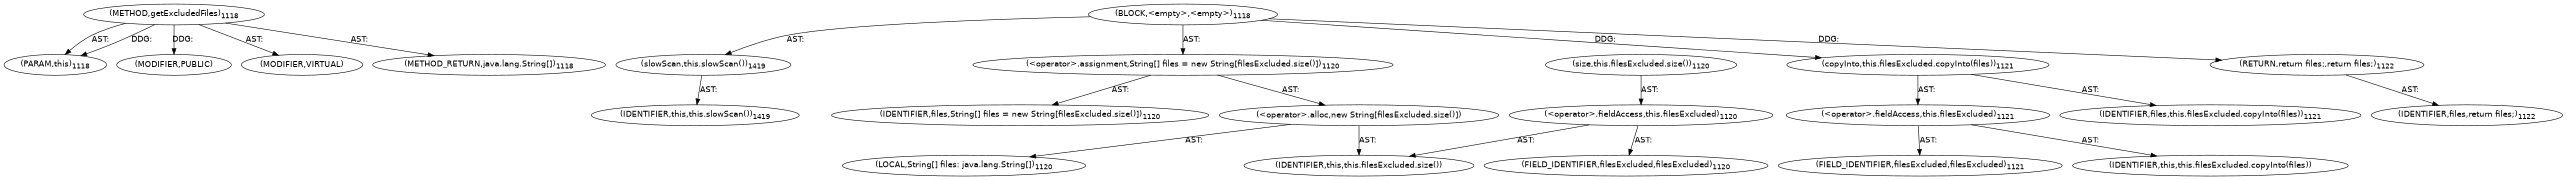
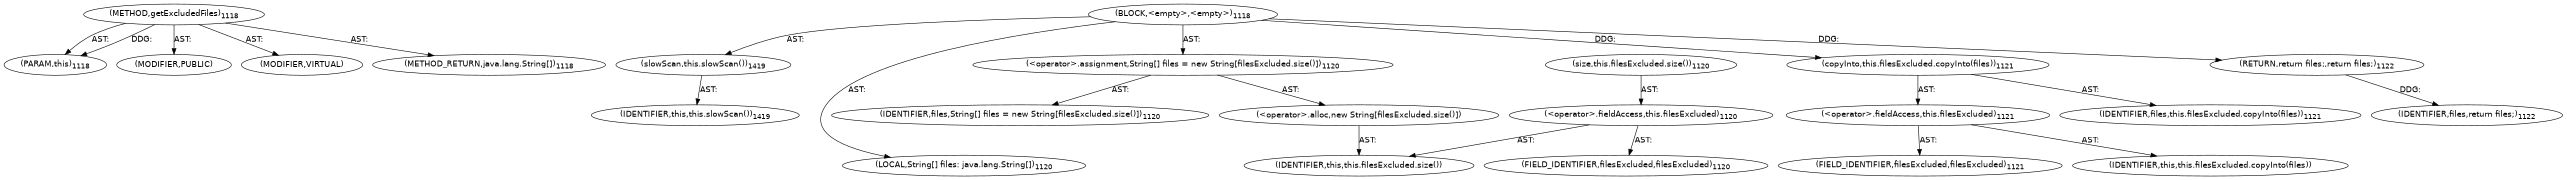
  digraph {
    fontname="DejaVu Sans"
    node [fontname="DejaVu Sans"]
    edge [fontname="DejaVu Sans"]
    n1 [label=<(METHOD,getExcludedFiles)<SUB>1118</SUB>>]
    n2 [label=<(PARAM,this)<SUB>1118</SUB>>]
    n3 [label=<(MODIFIER,PUBLIC)>]
    n4 [label=<(MODIFIER,VIRTUAL)>]
    n5 [label=<(METHOD_RETURN,java.lang.String[])<SUB>1118</SUB>>]
    n6 [label=<(BLOCK,&lt;empty&gt;,&lt;empty&gt;)<SUB>1118</SUB>>]
    n7 [label=<(slowScan,this.slowScan())<SUB>1419</SUB>>]
    n8 [label=<(LOCAL,String[] files: java.lang.String[])<SUB>1120</SUB>>]
    n9 [label=<(&lt;operator&gt;.assignment,String[] files = new String[filesExcluded.size()])<SUB>1120</SUB>>]
    n10 [label=<(copyInto,this.filesExcluded.copyInto(files))<SUB>1121</SUB>>]
    n11 [label=<(RETURN,return files;,return files;)<SUB>1122</SUB>>]
    n12 [label=<(IDENTIFIER,this,this.slowScan())<SUB>1419</SUB>>]
    n13 [label=<(IDENTIFIER,files,String[] files = new String[filesExcluded.size()])<SUB>1120</SUB>>]
    n14 [label=<(&lt;operator&gt;.alloc,new String[filesExcluded.size()])>]
    n15 [label=<(&lt;operator&gt;.fieldAccess,this.filesExcluded)<SUB>1121</SUB>>]
    n16 [label=<(IDENTIFIER,files,this.filesExcluded.copyInto(files))<SUB>1121</SUB>>]
    n17 [label=<(IDENTIFIER,files,return files;)<SUB>1122</SUB>>]
    n18 [label=<(IDENTIFIER,this,this.filesExcluded.size())>]
    n19 [label=<(size,this.filesExcluded.size())<SUB>1120</SUB>>]
    n20 [label=<(&lt;operator&gt;.fieldAccess,this.filesExcluded)<SUB>1120</SUB>>]
    n21 [label=<(FIELD_IDENTIFIER,filesExcluded,filesExcluded)<SUB>1120</SUB>>]
    n22 [label=<(IDENTIFIER,this,this.filesExcluded.copyInto(files))>]
    n23 [label=<(FIELD_IDENTIFIER,filesExcluded,filesExcluded)<SUB>1121</SUB>>]
    n1 -> n2 [label="AST: "]
    n1 -> n2 [label="DDG: "]
-   n1 -> n3 [label="DDG: "]
+   n1 -> n3 [label="AST: "]
    n1 -> n4 [label="AST: "]
    n1 -> n5 [label="AST: "]
    n6 -> n7 [label="AST: "]
-   n14 -> n8 [label="AST: "]
+   n6 -> n8 [label="AST: "]
    n6 -> n9 [label="AST: "]
    n6 -> n10 [label="DDG: "]
    n6 -> n11 [label="DDG: "]
    n7 -> n12 [label="AST: "]
    n9 -> n13 [label="AST: "]
    n9 -> n14 [label="AST: "]
    n10 -> n15 [label="AST: "]
    n10 -> n16 [label="AST: "]
-   n11 -> n17 [label="AST: "]
+   n11 -> n17 [label="DDG: "]
    n14 -> n18 [label="AST: "]
    n15 -> n22 [label="AST: "]
    n15 -> n23 [label="AST: "]
    n19 -> n20 [label="AST: "]
    n20 -> n18 [label="AST: "]
    n20 -> n21 [label="AST: "]
  }
